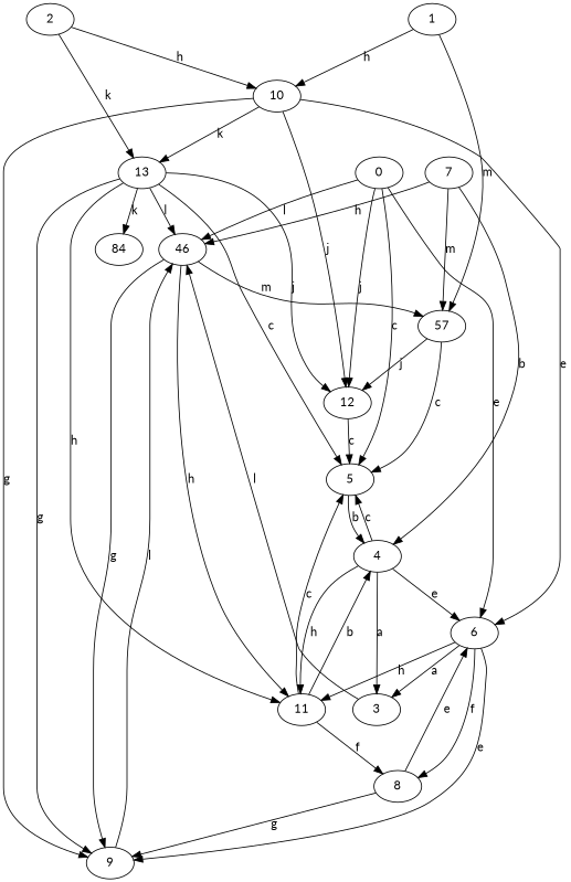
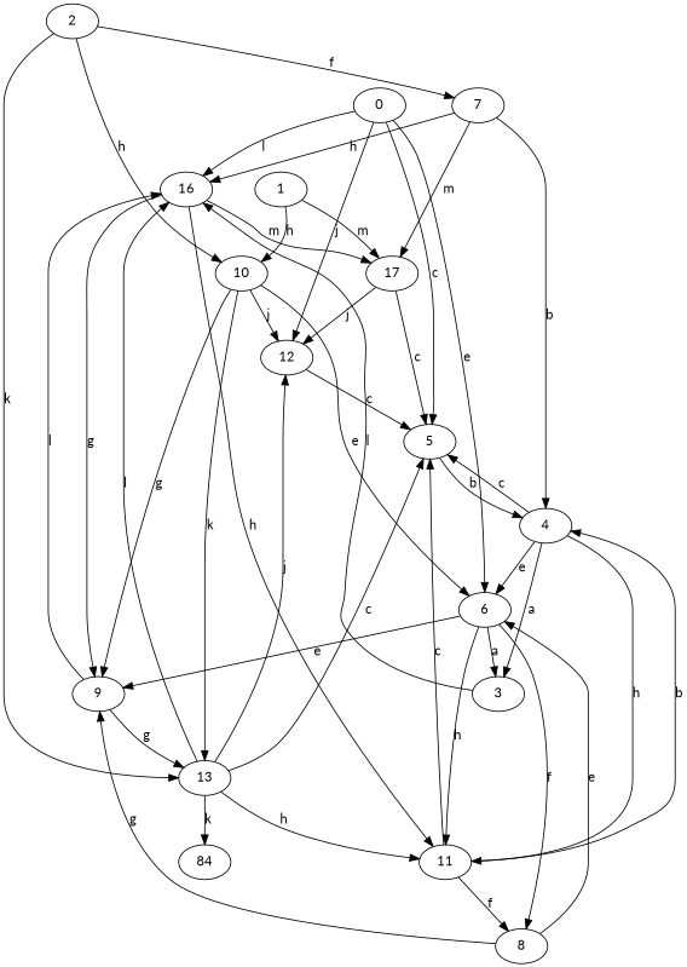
  strict digraph {
    fontname=Lato
    node [fontname=Lato]
    edge [fontname=Lato]
    2
    7
    10
    13
-   16 [label=46]
+   16
    4
-   17 [label=57]
+   17
    6
    12
    9
    5
    11
    n13 [label=84]
    3
    8
    0
    1
+   2 -> 7 [label=f]
    2 -> 10 [label=h]
    2 -> 13 [label=k]
    7 -> 16 [label=h]
    7 -> 4 [label=b]
    7 -> 17 [label=m]
    10 -> 13 [label=k]
    10 -> 6 [label=e]
    10 -> 12 [label=j]
    10 -> 9 [label=g]
    13 -> 16 [label=l]
    13 -> 12 [label=j]
-   13 -> 9 [label=g]
+   9 -> 13 [label=g]
    13 -> 5 [label=c]
    13 -> 11 [label=h]
    13 -> n13 [label=k]
    16 -> 17 [label=m]
    16 -> 9 [label=g]
    16 -> 11 [label=h]
    4 -> 6 [label=e]
    4 -> 5 [label=c]
    4 -> 11 [label=h]
    4 -> 3 [label=a]
    17 -> 12 [label=j]
    17 -> 5 [label=c]
    6 -> 9 [label=e]
    6 -> 11 [label=h]
    6 -> 3 [label=a]
    6 -> 8 [label=f]
    12 -> 5 [label=c]
    9 -> 16 [label=l]
    5 -> 4 [label=b]
    11 -> 4 [label=b]
    11 -> 5 [label=c]
    11 -> 8 [label=f]
    3 -> 16 [label=l]
    8 -> 6 [label=e]
    8 -> 9 [label=g]
    0 -> 16 [label=l]
    0 -> 6 [label=e]
    0 -> 12 [label=j]
    0 -> 5 [label=c]
    1 -> 10 [label=h]
    1 -> 17 [label=m]
  }
